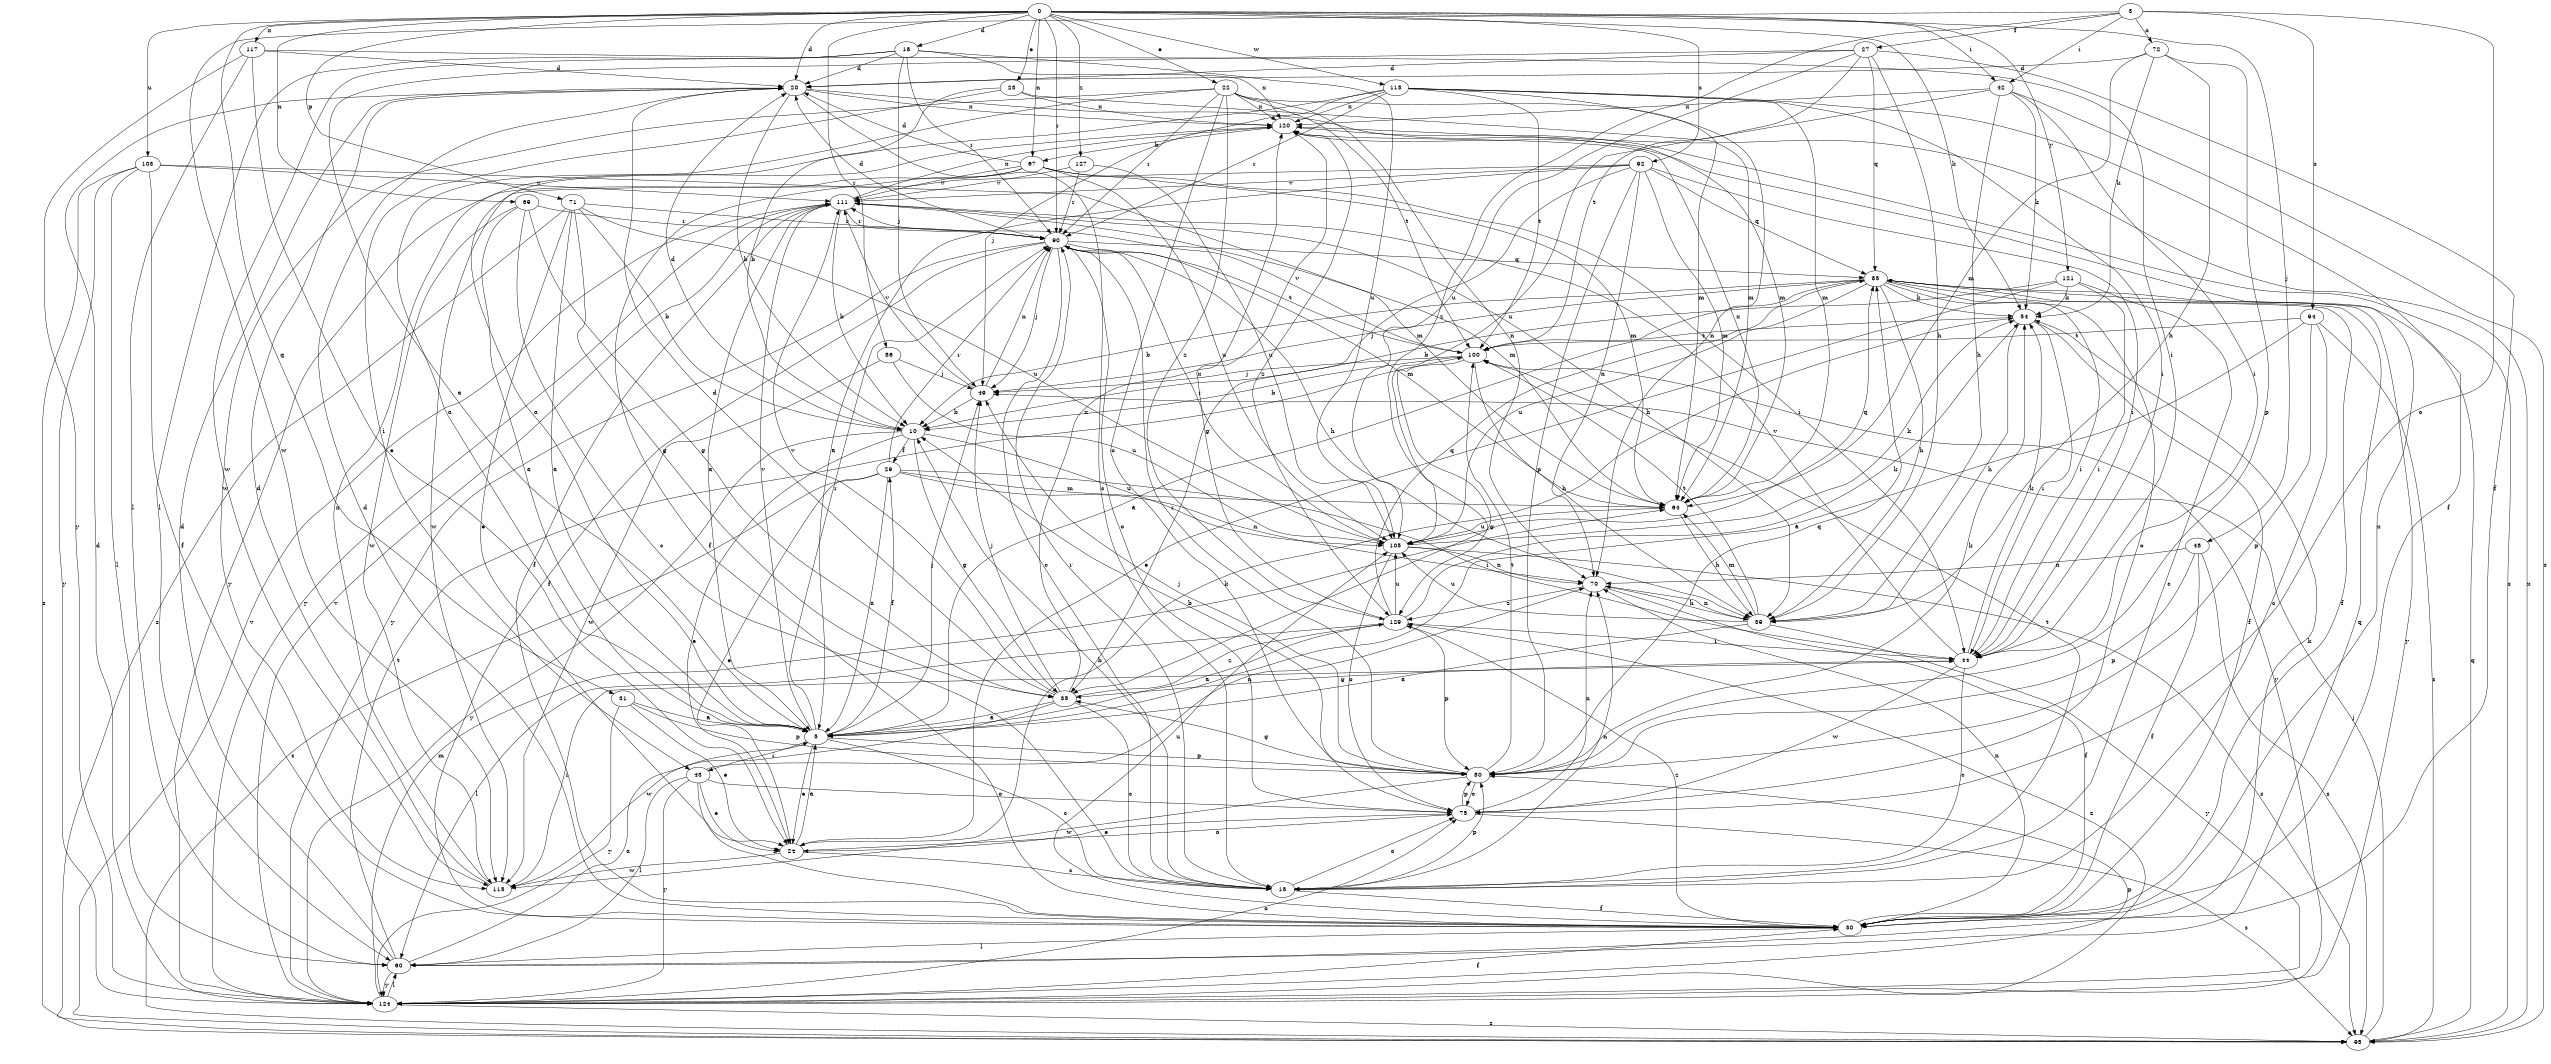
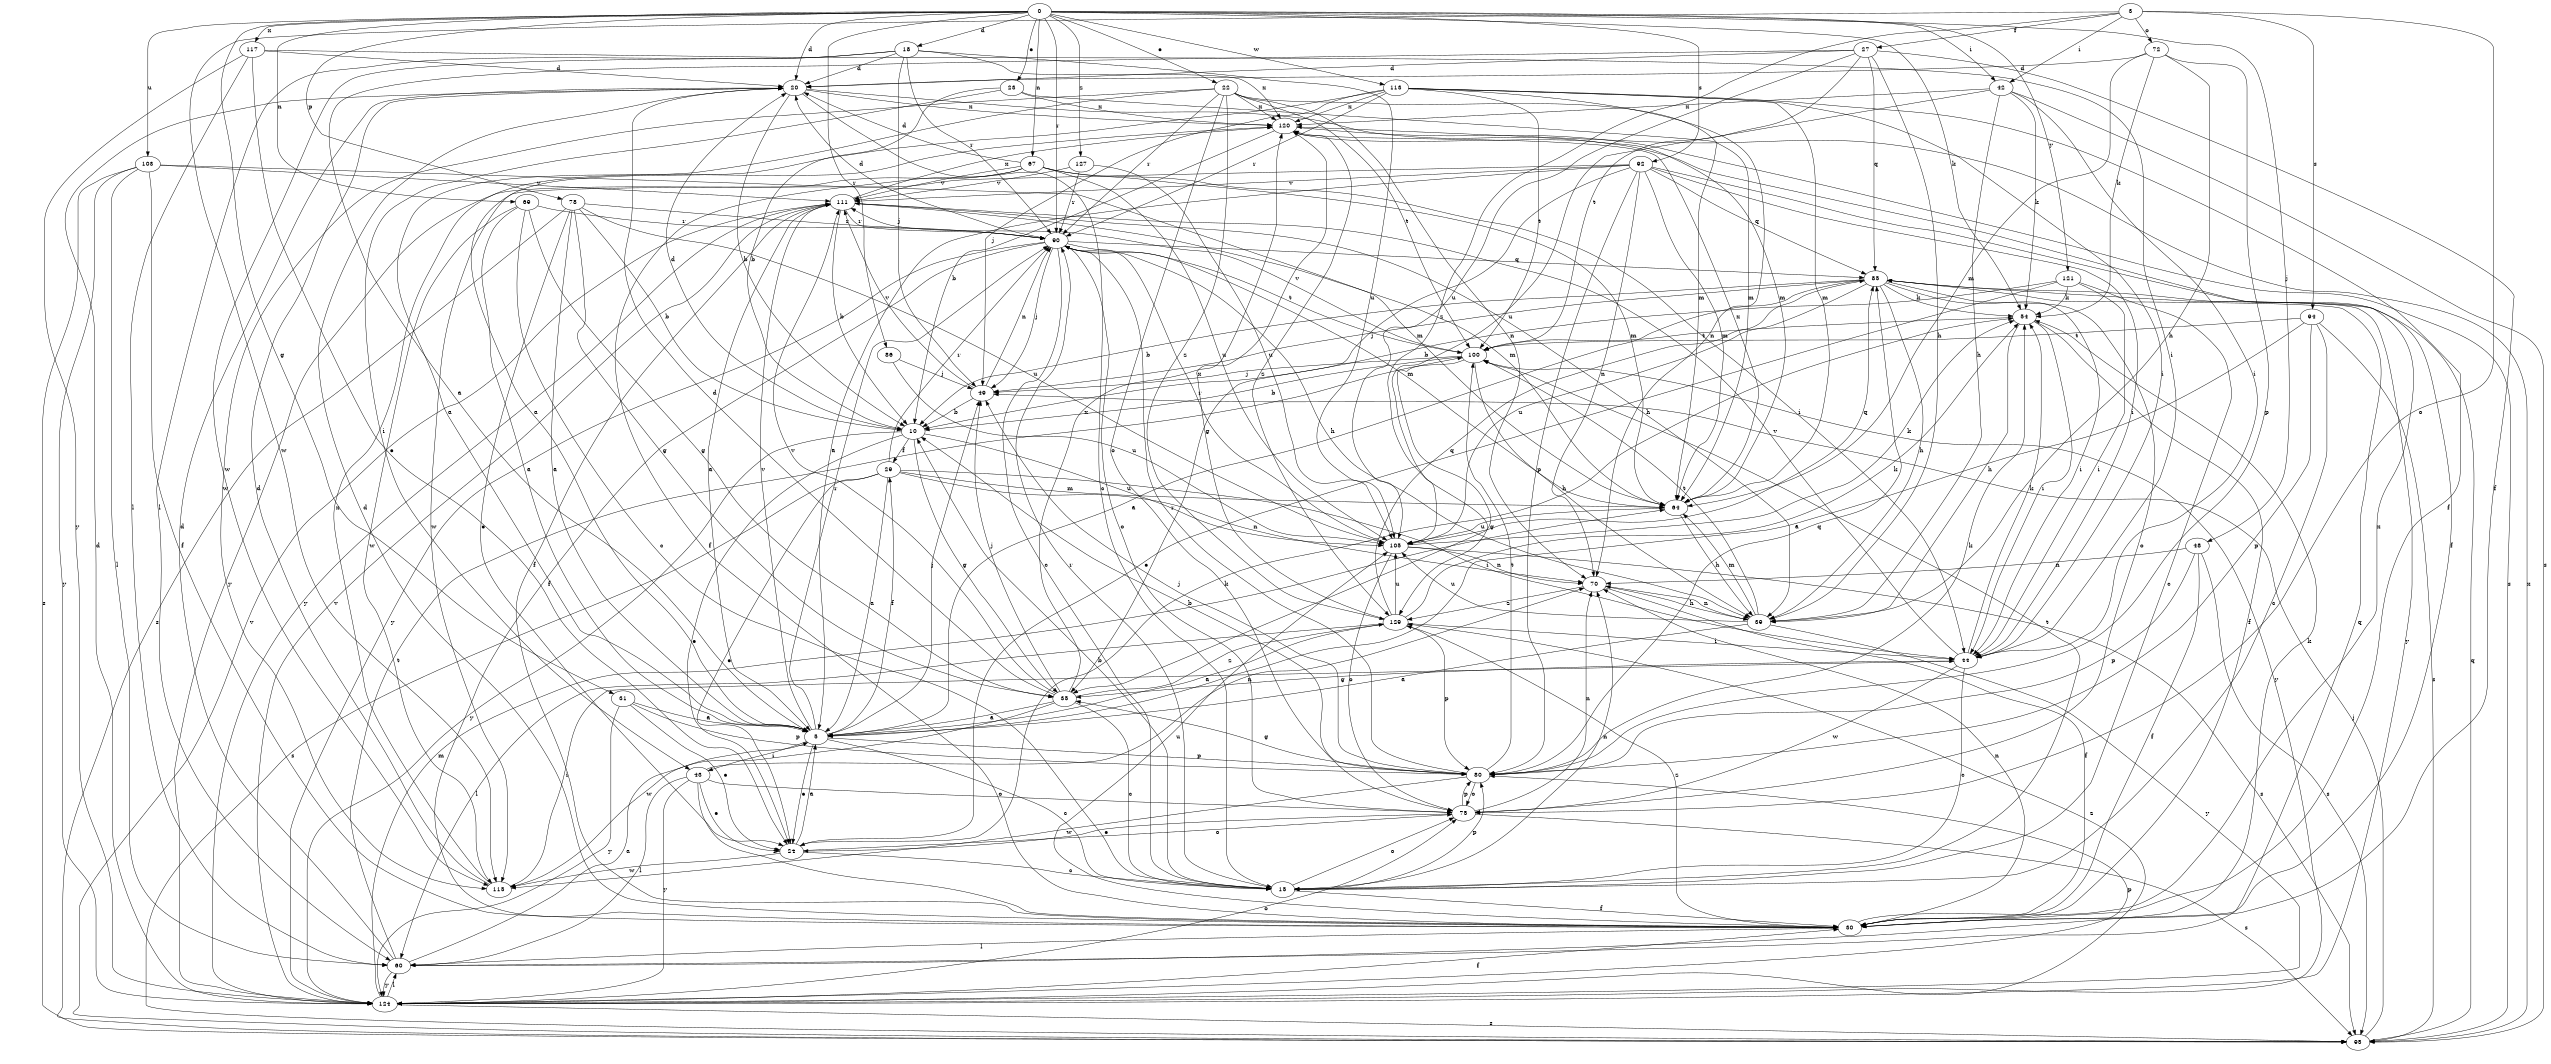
  strict digraph {
    0
    18
    20
    22
    23
    31
    42
    48
    54
    67
    69
-   78 [label=71]
+   78
    86
    90
    92
    103
    113
    117
    121
    127
    115
    49
    105
    60
    120
    15
    10
    64
    75
    129
    5
    70
    100
    43
    24
    80
    124
    39
    44
    95
    30
    111
    35
    85
    3
    27
    72
    94
    29
    0 -> 18 [label=d]
    0 -> 20 [label=d]
    0 -> 22 [label=e]
    0 -> 23 [label=e]
-   0 -> 31 [label=q]
+   0 -> 31 [label=g]
    0 -> 42 [label=i]
    0 -> 48 [label=j]
    0 -> 54 [label=k]
    0 -> 67 [label=n]
    0 -> 69 [label=n]
    0 -> 78 [label=p]
    0 -> 86 [label=r]
    0 -> 90 [label=r]
    0 -> 92 [label=s]
    0 -> 103 [label=u]
    0 -> 113 [label=w]
    0 -> 117 [label=x]
    0 -> 121 [label=y]
    0 -> 127 [label=z]
    18 -> 20 [label=d]
    18 -> 90 [label=r]
    18 -> 115 [label=w]
    18 -> 49 [label=j]
    18 -> 105 [label=u]
    18 -> 60 [label=l]
    18 -> 120 [label=x]
    20 -> 120 [label=x]
    20 -> 15 [label=c]
    20 -> 10 [label=b]
    20 -> 64 [label=m]
    22 -> 90 [label=r]
    22 -> 115 [label=w]
    22 -> 120 [label=x]
    22 -> 64 [label=m]
    22 -> 75 [label=o]
    22 -> 129 [label=z]
    22 -> 5 [label=a]
    22 -> 70 [label=n]
    22 -> 100 [label=t]
    23 -> 120 [label=x]
    23 -> 10 [label=b]
    23 -> 64 [label=m]
    23 -> 43 [label=i]
    31 -> 5 [label=a]
    31 -> 24 [label=e]
    31 -> 80 [label=p]
    31 -> 124 [label=y]
    42 -> 54 [label=k]
    42 -> 105 [label=u]
    42 -> 120 [label=x]
    42 -> 39 [label=h]
    42 -> 44 [label=i]
    42 -> 95 [label=s]
    48 -> 70 [label=n]
    48 -> 80 [label=p]
    48 -> 95 [label=s]
    48 -> 30 [label=f]
    54 -> 100 [label=t]
    54 -> 39 [label=h]
    54 -> 44 [label=i]
    54 -> 30 [label=f]
    67 -> 20 [label=d]
    67 -> 105 [label=u]
    67 -> 64 [label=m]
    67 -> 124 [label=y]
    67 -> 44 [label=i]
    67 -> 30 [label=f]
    67 -> 111 [label=v]
    69 -> 90 [label=r]
    69 -> 115 [label=w]
    69 -> 15 [label=c]
    69 -> 5 [label=a]
    69 -> 35 [label=g]
    78 -> 90 [label=r]
    78 -> 105 [label=u]
    78 -> 10 [label=b]
    78 -> 5 [label=a]
    78 -> 24 [label=e]
    78 -> 95 [label=s]
    78 -> 35 [label=g]
-   86 -> 115 [label=w]
    86 -> 49 [label=j]
    86 -> 105 [label=u]
    90 -> 20 [label=d]
    90 -> 49 [label=j]
    90 -> 15 [label=c]
    90 -> 64 [label=m]
    90 -> 75 [label=o]
    90 -> 100 [label=t]
    90 -> 124 [label=y]
    90 -> 39 [label=h]
    90 -> 30 [label=f]
    90 -> 85 [label=q]
    92 -> 115 [label=w]
    92 -> 64 [label=m]
    92 -> 5 [label=a]
    92 -> 70 [label=n]
    92 -> 80 [label=p]
    92 -> 44 [label=i]
    92 -> 111 [label=v]
    92 -> 35 [label=g]
    92 -> 85 [label=q]
    103 -> 60 [label=l]
    103 -> 64 [label=m]
    103 -> 124 [label=y]
    103 -> 95 [label=s]
    103 -> 30 [label=f]
    103 -> 111 [label=v]
    113 -> 90 [label=r]
    113 -> 49 [label=j]
    113 -> 120 [label=x]
    113 -> 64 [label=m]
    113 -> 5 [label=a]
    113 -> 70 [label=n]
    113 -> 100 [label=t]
    113 -> 44 [label=i]
    113 -> 30 [label=f]
    117 -> 20 [label=d]
    117 -> 60 [label=l]
    117 -> 24 [label=e]
    117 -> 124 [label=y]
    117 -> 44 [label=i]
    121 -> 54 [label=k]
    121 -> 15 [label=c]
    121 -> 10 [label=b]
    121 -> 24 [label=e]
    121 -> 44 [label=i]
    127 -> 90 [label=r]
    127 -> 105 [label=u]
    127 -> 111 [label=v]
    115 -> 20 [label=d]
    115 -> 120 [label=x]
    115 -> 44 [label=i]
    49 -> 90 [label=n]
    49 -> 10 [label=b]
    49 -> 111 [label=v]
    105 -> 54 [label=k]
    105 -> 90 [label=r]
    105 -> 75 [label=o]
    105 -> 70 [label=n]
    105 -> 95 [label=s]
    105 -> 85 [label=q]
    60 -> 20 [label=d]
    60 -> 54 [label=k]
    60 -> 5 [label=a]
    60 -> 100 [label=t]
    60 -> 124 [label=y]
    60 -> 85 [label=q]
-   120 -> 67 [label=b]
+   120 -> 10 [label=b]
    120 -> 129 [label=z]
    120 -> 95 [label=s]
    15 -> 90 [label=r]
    15 -> 10 [label=b]
    15 -> 75 [label=o]
    15 -> 70 [label=n]
    15 -> 100 [label=t]
    15 -> 80 [label=p]
    15 -> 30 [label=f]
    10 -> 20 [label=d]
    10 -> 105 [label=u]
    10 -> 24 [label=e]
    10 -> 124 [label=y]
    10 -> 35 [label=g]
    10 -> 29 [label=f]
    64 -> 105 [label=u]
    64 -> 120 [label=x]
    64 -> 39 [label=h]
    75 -> 70 [label=n]
    75 -> 24 [label=e]
    75 -> 80 [label=p]
    75 -> 95 [label=s]
    129 -> 54 [label=k]
    129 -> 105 [label=u]
    129 -> 60 [label=l]
    129 -> 120 [label=x]
    129 -> 5 [label=a]
    129 -> 80 [label=p]
    129 -> 44 [label=i]
    129 -> 85 [label=q]
    5 -> 90 [label=r]
    5 -> 49 [label=j]
    5 -> 15 [label=c]
    5 -> 43 [label=i]
    5 -> 24 [label=e]
    5 -> 80 [label=p]
    5 -> 111 [label=v]
    5 -> 29 [label=f]
    70 -> 129 [label=z]
    70 -> 39 [label=h]
    70 -> 30 [label=f]
    100 -> 49 [label=j]
    100 -> 10 [label=b]
    100 -> 124 [label=y]
    100 -> 39 [label=h]
    100 -> 111 [label=v]
    100 -> 35 [label=g]
    43 -> 60 [label=l]
    43 -> 75 [label=o]
    43 -> 70 [label=n]
    43 -> 24 [label=e]
    43 -> 124 [label=y]
    43 -> 30 [label=f]
    24 -> 54 [label=k]
    24 -> 115 [label=w]
    24 -> 15 [label=c]
    24 -> 75 [label=o]
    24 -> 5 [label=a]
    80 -> 54 [label=k]
    80 -> 90 [label=r]
    80 -> 115 [label=w]
    80 -> 49 [label=j]
    80 -> 10 [label=b]
    80 -> 75 [label=o]
    80 -> 100 [label=t]
    80 -> 35 [label=g]
    80 -> 85 [label=q]
    124 -> 20 [label=d]
    124 -> 60 [label=l]
    124 -> 64 [label=m]
    124 -> 75 [label=o]
    124 -> 129 [label=z]
    124 -> 80 [label=p]
    124 -> 95 [label=s]
    124 -> 30 [label=f]
    124 -> 111 [label=v]
    39 -> 105 [label=u]
    39 -> 64 [label=m]
    39 -> 5 [label=a]
    39 -> 70 [label=n]
    39 -> 100 [label=t]
    39 -> 124 [label=y]
    44 -> 54 [label=k]
    44 -> 15 [label=c]
    44 -> 75 [label=w]
    44 -> 111 [label=v]
    44 -> 35 [label=g]
    95 -> 49 [label=j]
    95 -> 120 [label=x]
    95 -> 111 [label=v]
    95 -> 85 [label=q]
    30 -> 20 [label=d]
    30 -> 105 [label=u]
    30 -> 60 [label=l]
    30 -> 120 [label=x]
    30 -> 129 [label=z]
    30 -> 70 [label=n]
    111 -> 90 [label=r]
    111 -> 120 [label=x]
    111 -> 10 [label=b]
    111 -> 64 [label=m]
    111 -> 5 [label=a]
    111 -> 124 [label=y]
    111 -> 39 [label=h]
    111 -> 30 [label=f]
    35 -> 20 [label=d]
    35 -> 115 [label=w]
    35 -> 49 [label=j]
    35 -> 120 [label=x]
    35 -> 15 [label=c]
    35 -> 129 [label=z]
    35 -> 5 [label=a]
    35 -> 111 [label=v]
    85 -> 54 [label=k]
    85 -> 49 [label=j]
    85 -> 105 [label=u]
    85 -> 10 [label=b]
    85 -> 75 [label=o]
    85 -> 5 [label=a]
    85 -> 124 [label=y]
    85 -> 39 [label=h]
    85 -> 44 [label=i]
-   85 -> 30 [label=f]
+   92 -> 30 [label=f]
    3 -> 42 [label=i]
    3 -> 115 [label=w]
    3 -> 75 [label=o]
    3 -> 129 [label=z]
    3 -> 27 [label=f]
    3 -> 72 [label=o]
    3 -> 94 [label=s]
    27 -> 20 [label=d]
    27 -> 105 [label=u]
    27 -> 5 [label=a]
    27 -> 100 [label=t]
    27 -> 39 [label=h]
    27 -> 30 [label=f]
    27 -> 85 [label=q]
    72 -> 20 [label=d]
    72 -> 54 [label=k]
    72 -> 64 [label=m]
    72 -> 80 [label=p]
    72 -> 39 [label=h]
    94 -> 15 [label=c]
    94 -> 5 [label=a]
    94 -> 100 [label=t]
    94 -> 80 [label=p]
    94 -> 95 [label=s]
    29 -> 90 [label=r]
    29 -> 64 [label=m]
    29 -> 5 [label=a]
    29 -> 70 [label=n]
    29 -> 24 [label=e]
    29 -> 44 [label=i]
    29 -> 95 [label=s]
  }
